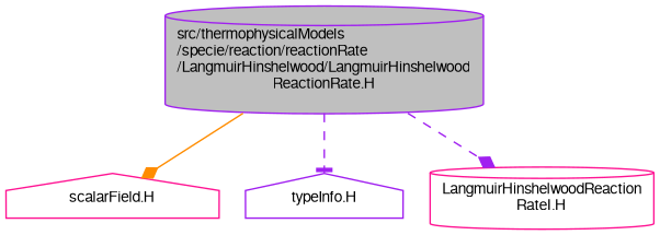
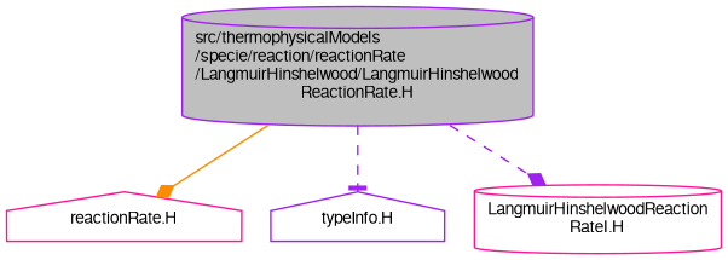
  digraph {
    node [color=purple fontname=FreeSans fontsize=10 shape=cylinder]
    edge [color=purple fontname=FreeSans fontsize=10 labelfontname=FreeSans labelfontsize=10 style=dashed arrowhead=diamond]
    n1 [fillcolor=grey75 fontcolor=black height=0.2 label="src/thermophysicalModels\l/specie/reaction/reactionRate\l/LangmuirHinshelwood/LangmuirHinshelwood\lReactionRate.H" style=filled width=0.4]
-   n2 [color=deeppink height=0.2 label="scalarField.H" shape=house width=0.4]
+   n2 [color=deeppink height=0.2 label="reactionRate.H" shape=house width=0.4]
    n3 [height=0.2 label="typeInfo.H" shape=house width=0.4]
    n4 [color=deeppink height=0.2 label="LangmuirHinshelwoodReaction\lRateI.H" width=0.4]
    n1 -> n2 [color=darkorange style=solid]
    n1 -> n3 [arrowhead=tee]
    n1 -> n4
  }
